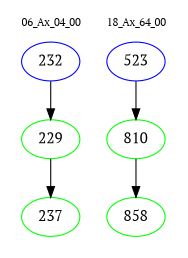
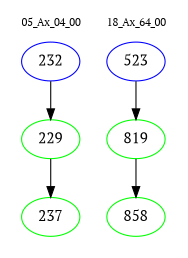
  digraph {
    fontname="PT Serif"
    node [color=green fontname="PT Serif"]
    edge [color=black fontname="PT Serif"]
    n1 [color=blue label=232]
    n2 [label=229]
    n3 [label=237]
    n4 [color=blue label=523]
-   n5 [label=810]
+   n5 [label=819]
    n6 [label=858]
    subgraph cluster_1 {
      color=white
      fontsize=10
-     label="06_Ax_04_00"
+     label="05_Ax_04_00"
      n1
      n2
      n3
    }
    subgraph cluster_2 {
      color=white
      fontsize=10
      label="18_Ax_64_00"
      n4
      n5
      n6
    }
    n1 -> n2
    n2 -> n3
    n4 -> n5
    n5 -> n6
  }
